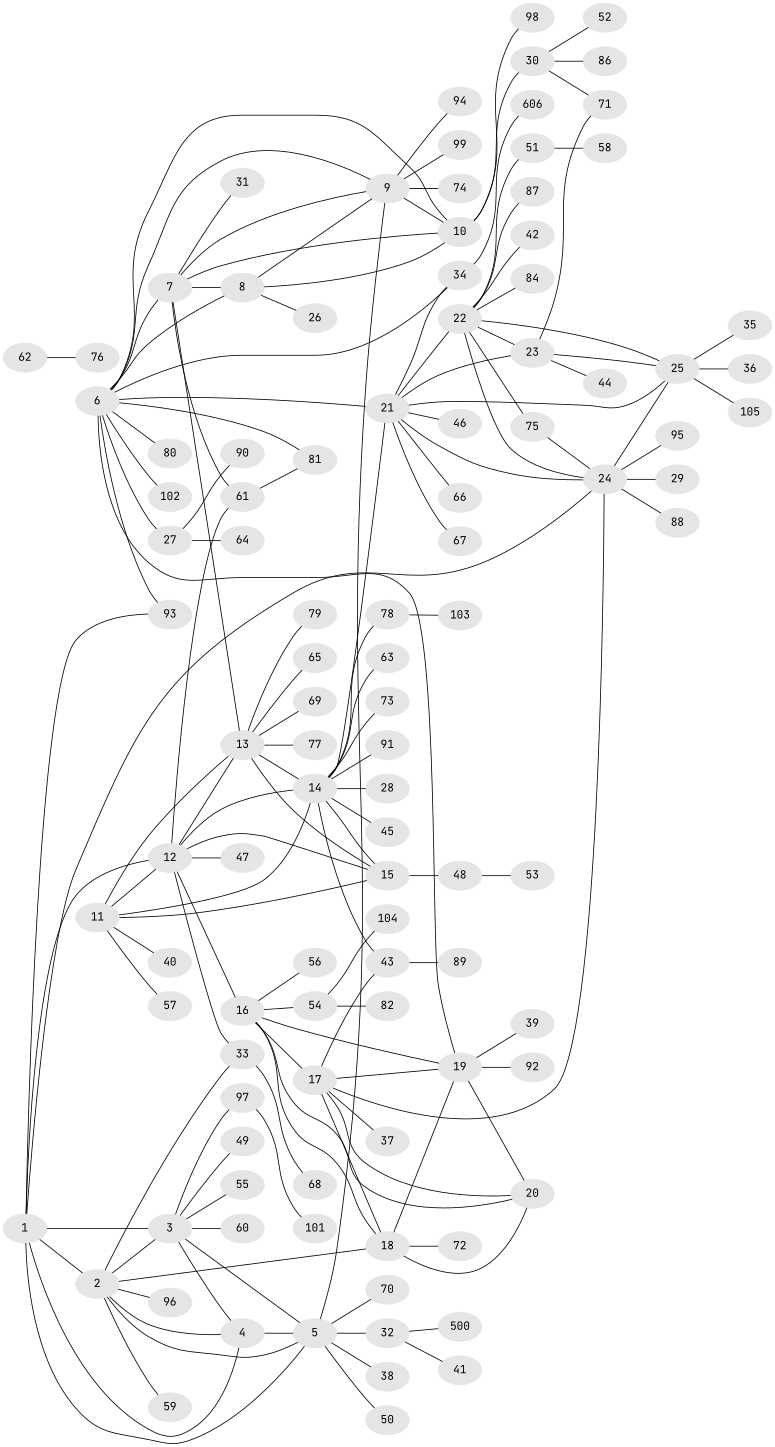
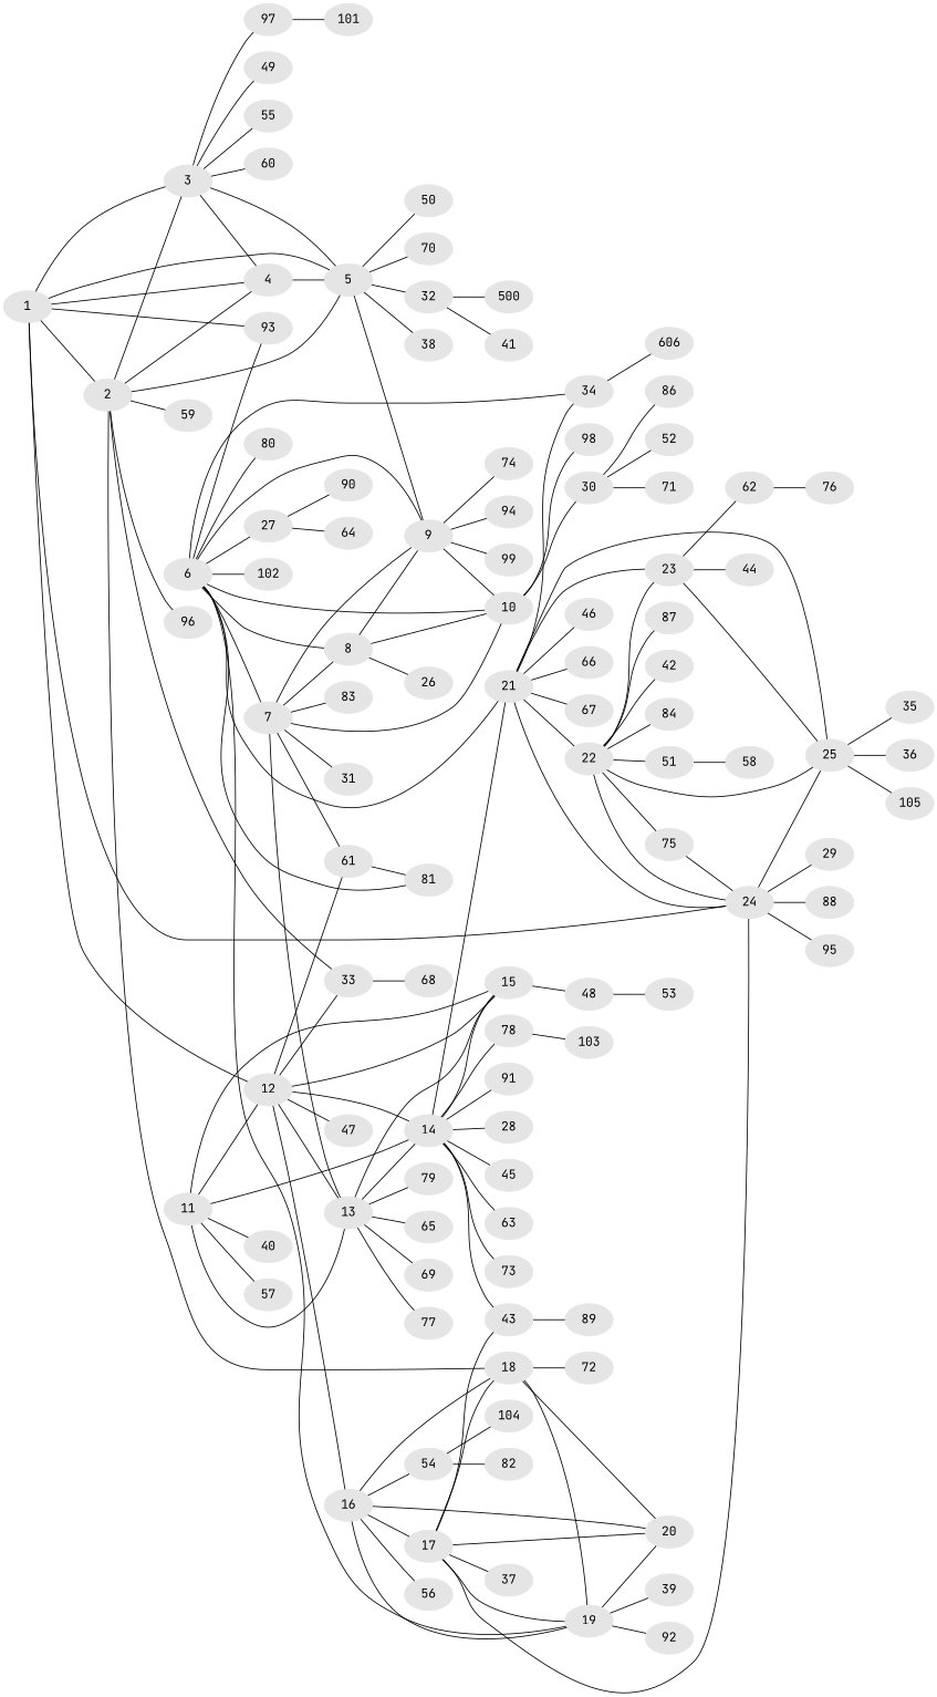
  graph {
    fontname="JetBrains Mono"
    rankdir=LR
    node [color=gray90 fontname="JetBrains Mono" style=filled]
    edge [fontname="JetBrains Mono"]
    1
    2
    3
    4
    5
    12
    24
    93
    18
    33
    59
    96
    49
    55
    60
    97
    9
    32
    38
    50
    70
    13
    61
    14
    15
    16
    47
    25
    29
    88
    95
    19
    20
    72
    68
    101
    10
    74
    94
    99
    41
    n42 [label=500]
    6
    7
    8
    21
    27
    34
    80
    81
    102
    31
+   83
    26
    30
    98
    39
    92
    22
    23
    46
    66
    67
    64
    90
    n66 [label=606]
    65
    69
    77
    79
    52
    71
    86
    11
    40
    57
    28
    43
    45
    63
    73
    78
    91
    48
    17
    54
    56
    89
    103
    53
    37
    82
    104
    42
    51
    75
    84
    87
    44
    62
    35
    36
    105
    58
    76
    1 -- 2
    1 -- 3
    1 -- 4
    1 -- 5
    1 -- 12
    1 -- 24
    1 -- 93
    2 -- 3
    2 -- 4
    2 -- 5
    2 -- 18
    2 -- 33
    2 -- 59
    2 -- 96
    3 -- 4
    3 -- 5
    3 -- 49
    3 -- 55
    3 -- 60
    3 -- 97
    4 -- 5
    5 -- 9
    5 -- 32
    5 -- 38
    5 -- 50
    5 -- 70
    12 -- 33
    12 -- 13
    12 -- 61
    12 -- 14
    12 -- 15
    12 -- 16
    12 -- 47
    24 -- 25
    24 -- 29
    24 -- 88
    24 -- 95
    18 -- 19
    18 -- 20
    18 -- 72
    33 -- 68
    97 -- 101
    9 -- 10
    9 -- 74
    9 -- 94
    9 -- 99
    32 -- 41
    32 -- n42
    13 -- 14
    13 -- 15
    13 -- 65
    13 -- 69
    13 -- 77
    13 -- 79
    61 -- 81
    14 -- 15
    14 -- 21
    14 -- 28
    14 -- 43
    14 -- 45
    14 -- 63
    14 -- 73
    14 -- 78
    14 -- 91
    15 -- 48
    16 -- 18
    16 -- 19
    16 -- 20
    16 -- 17
    16 -- 54
    16 -- 56
    25 -- 35
    25 -- 36
    25 -- 105
    19 -- 20
    19 -- 39
    19 -- 92
    10 -- 30
    10 -- 98
    6 -- 93
    6 -- 9
    6 -- 19
    6 -- 10
    6 -- 7
    6 -- 8
    6 -- 21
    6 -- 27
    6 -- 34
    6 -- 80
    6 -- 81
    6 -- 102
    7 -- 9
    7 -- 13
    7 -- 61
    7 -- 10
    7 -- 8
    7 -- 31
+   7 -- 83
    8 -- 9
    8 -- 10
    8 -- 26
    21 -- 24
    21 -- 25
    21 -- 34
    21 -- 22
    21 -- 23
    21 -- 46
    21 -- 66
    21 -- 67
    27 -- 64
    27 -- 90
    34 -- n66
    30 -- 52
    30 -- 71
    30 -- 86
    22 -- 24
    22 -- 25
    22 -- 23
    22 -- 42
    22 -- 51
    22 -- 75
    22 -- 84
    22 -- 87
    23 -- 25
    23 -- 44
-   23 -- 71
+   23 -- 62
    11 -- 12
    11 -- 13
    11 -- 14
    11 -- 15
    11 -- 40
    11 -- 57
    43 -- 89
    78 -- 103
    48 -- 53
    17 -- 24
    17 -- 18
    17 -- 19
    17 -- 20
    17 -- 43
    17 -- 37
    54 -- 82
    54 -- 104
    51 -- 58
    75 -- 24
    62 -- 76
  }
